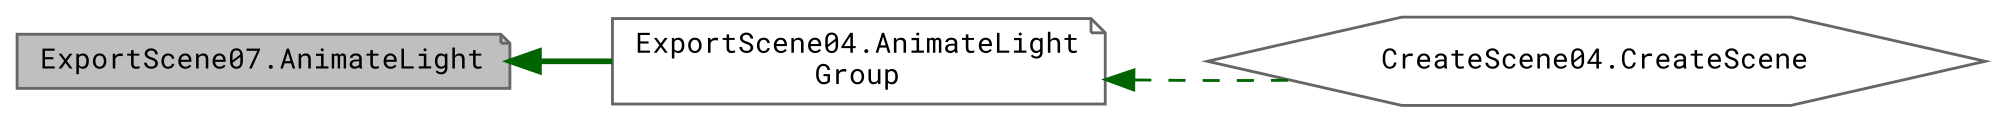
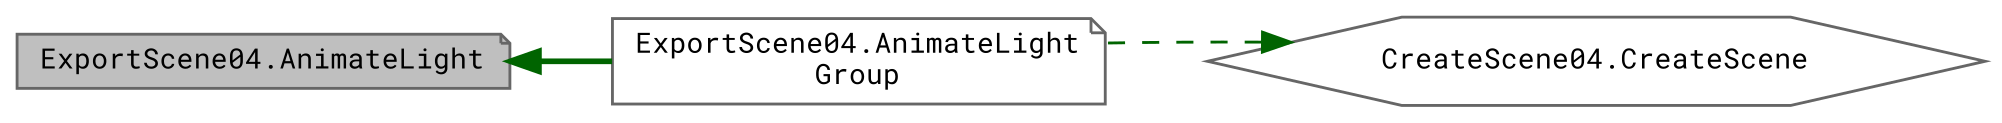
  digraph {
    fontname="Roboto Mono"
    rankdir=LR
    node [color=gray40 fillcolor=white fontname="Roboto Mono" fontsize=10 shape=note style=filled]
    edge [color=darkgreen dir=back fontname="Roboto Mono" fontsize=10 labelfontname=Helvetica labelfontsize=10]
-   n1 [fillcolor=grey75 fontcolor=black height=0.2 label="ExportScene07.AnimateLight" width=0.4]
+   n1 [fillcolor=grey75 fontcolor=black height=0.2 label="ExportScene04.AnimateLight" width=0.4]
    n2 [height=0.2 label="ExportScene04.AnimateLight\lGroup" width=0.4]
    n3 [height=0.2 label="CreateScene04.CreateScene" shape=hexagon width=0.4]
    n1 -> n2 [style=bold]
-   n2 -> n3 [style=dashed]
+   n3 -> n2 [style=dashed]
  }
